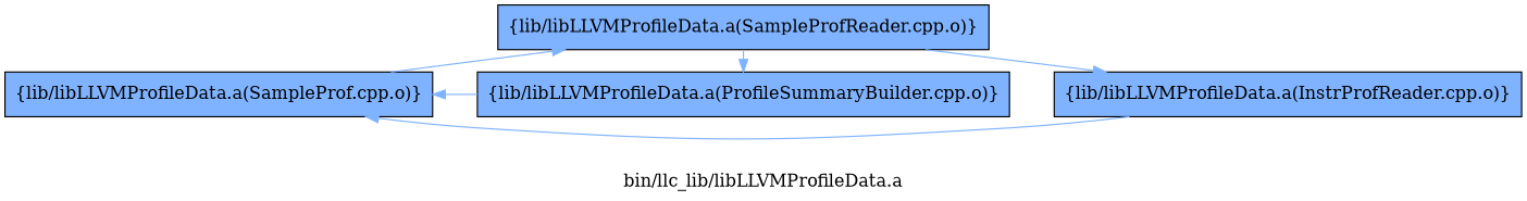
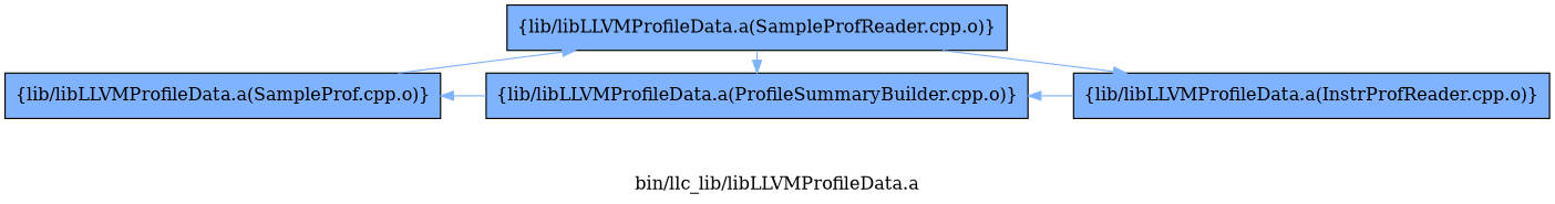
  digraph {
    label="bin/llc_lib/libLLVMProfileData.a"
    rankdir=LR
    node [fillcolor="0.600000 0.5 1" group=1 shape=box style=filled]
    edge [color="0.600000 0.5 1"]
    n1 [label="{lib/libLLVMProfileData.a(SampleProf.cpp.o)}"]
    n2 [label="{lib/libLLVMProfileData.a(ProfileSummaryBuilder.cpp.o)}"]
    n3 [label="{lib/libLLVMProfileData.a(SampleProfReader.cpp.o)}"]
    n4 [label="{lib/libLLVMProfileData.a(InstrProfReader.cpp.o)}"]
    subgraph sub_1 {
      rank=same
      n1
    }
    subgraph sub_2 {
      rank=same
      n2
      n3
    }
    subgraph sub_3 {
      rank=same
      n4
    }
    n1 -> n3
    n2 -> n1
    n3 -> n2
    n3 -> n4
-   n4 -> n1
+   n4 -> n2
  }
